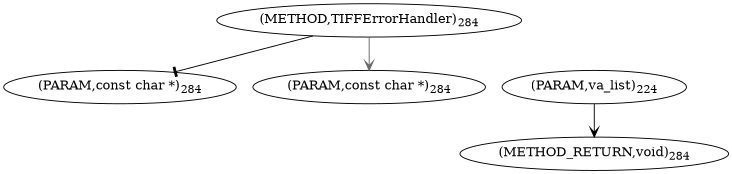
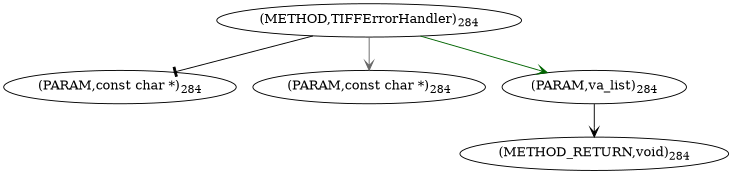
  digraph {
    edge [arrowhead=vee color=black]
    n1 [label=<(METHOD,TIFFErrorHandler)<SUB>284</SUB>>]
    n2 [label=<(PARAM,const char *)<SUB>284</SUB>>]
    n3 [label=<(PARAM,const char *)<SUB>284</SUB>>]
-   n4 [label=<(PARAM,va_list)<SUB>224</SUB>>]
+   n4 [label=<(PARAM,va_list)<SUB>284</SUB>>]
    n5 [label=<(METHOD_RETURN,void)<SUB>284</SUB>>]
    n1 -> n2 [arrowhead=tee]
    n1 -> n3 [color=gray40]
+   n1 -> n4 [color=darkgreen]
    n4 -> n5
  }
